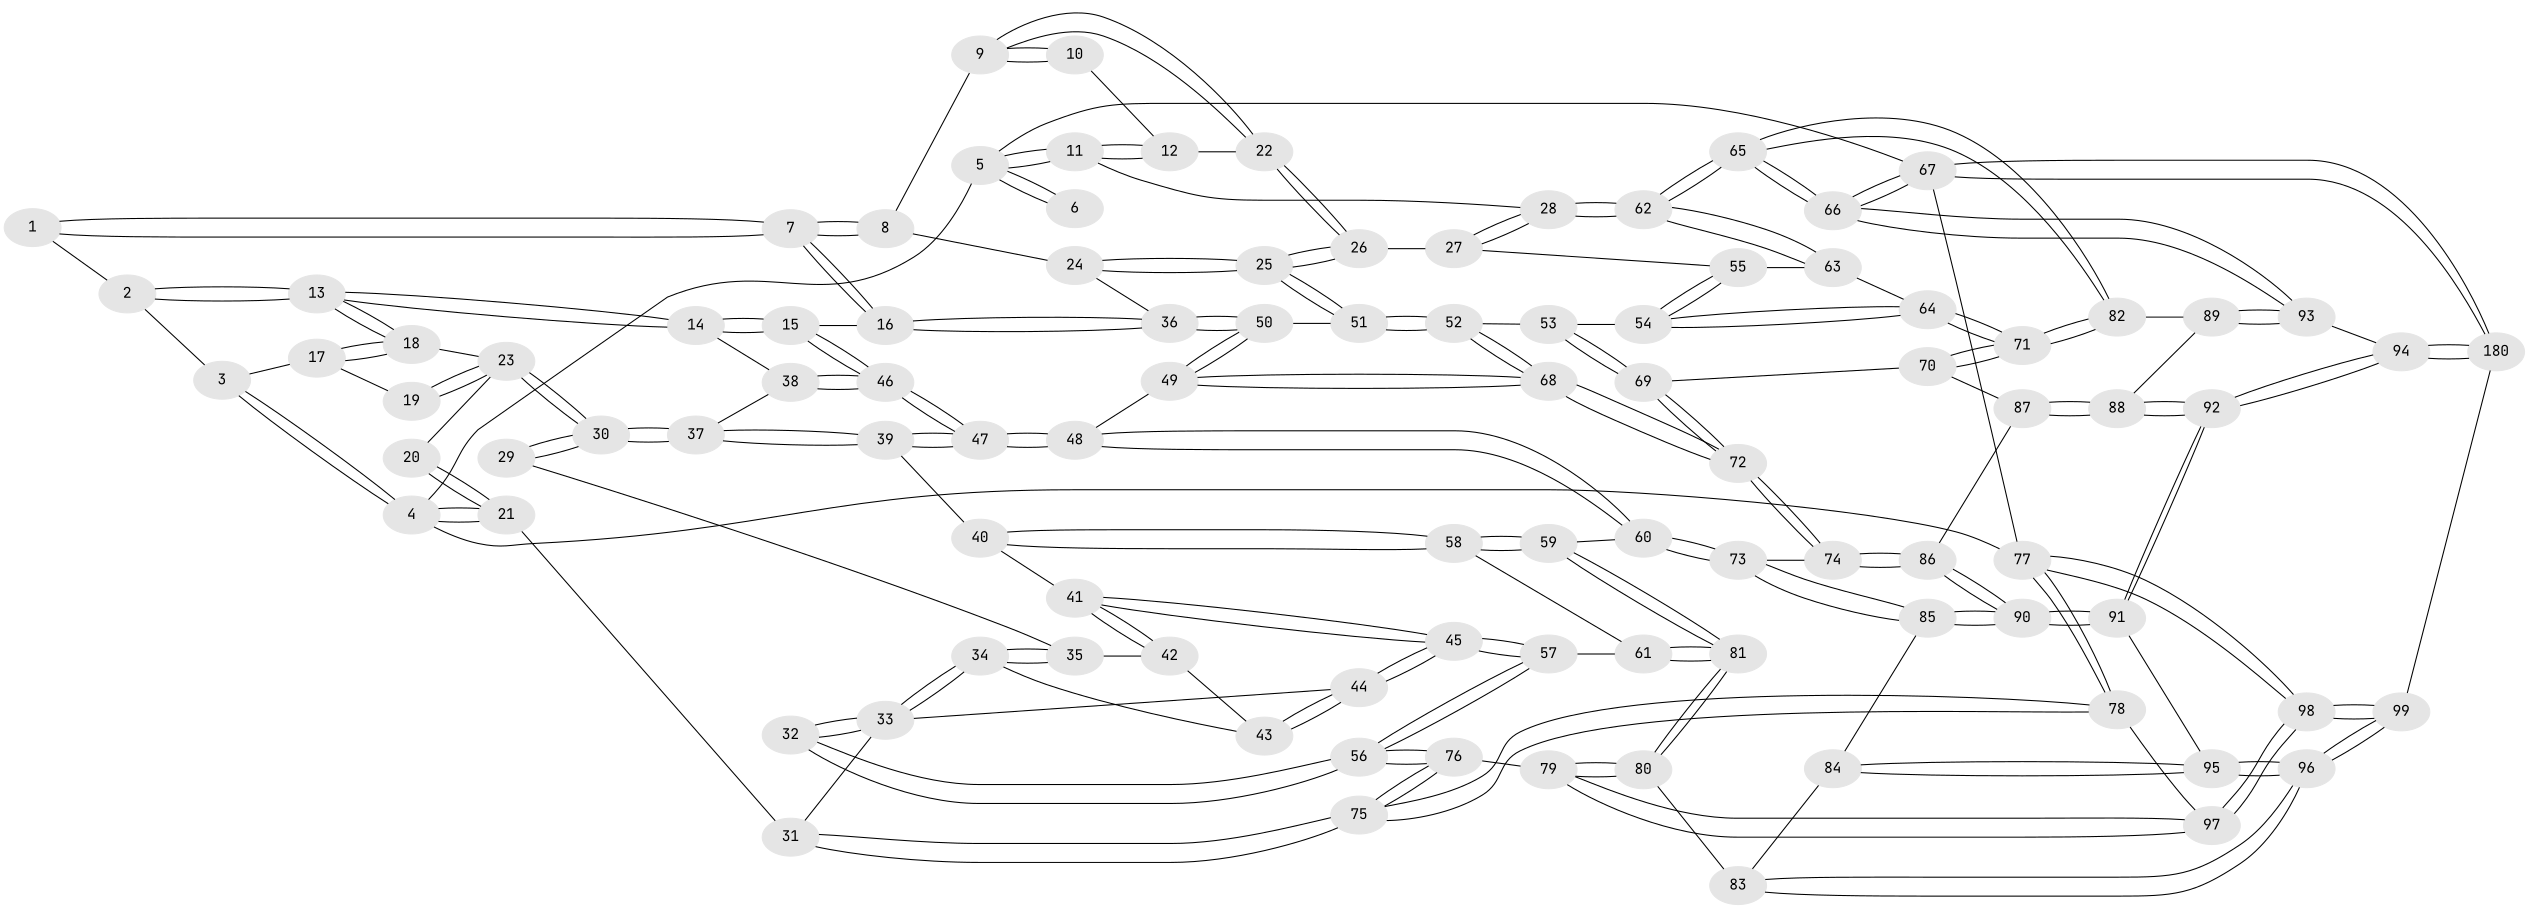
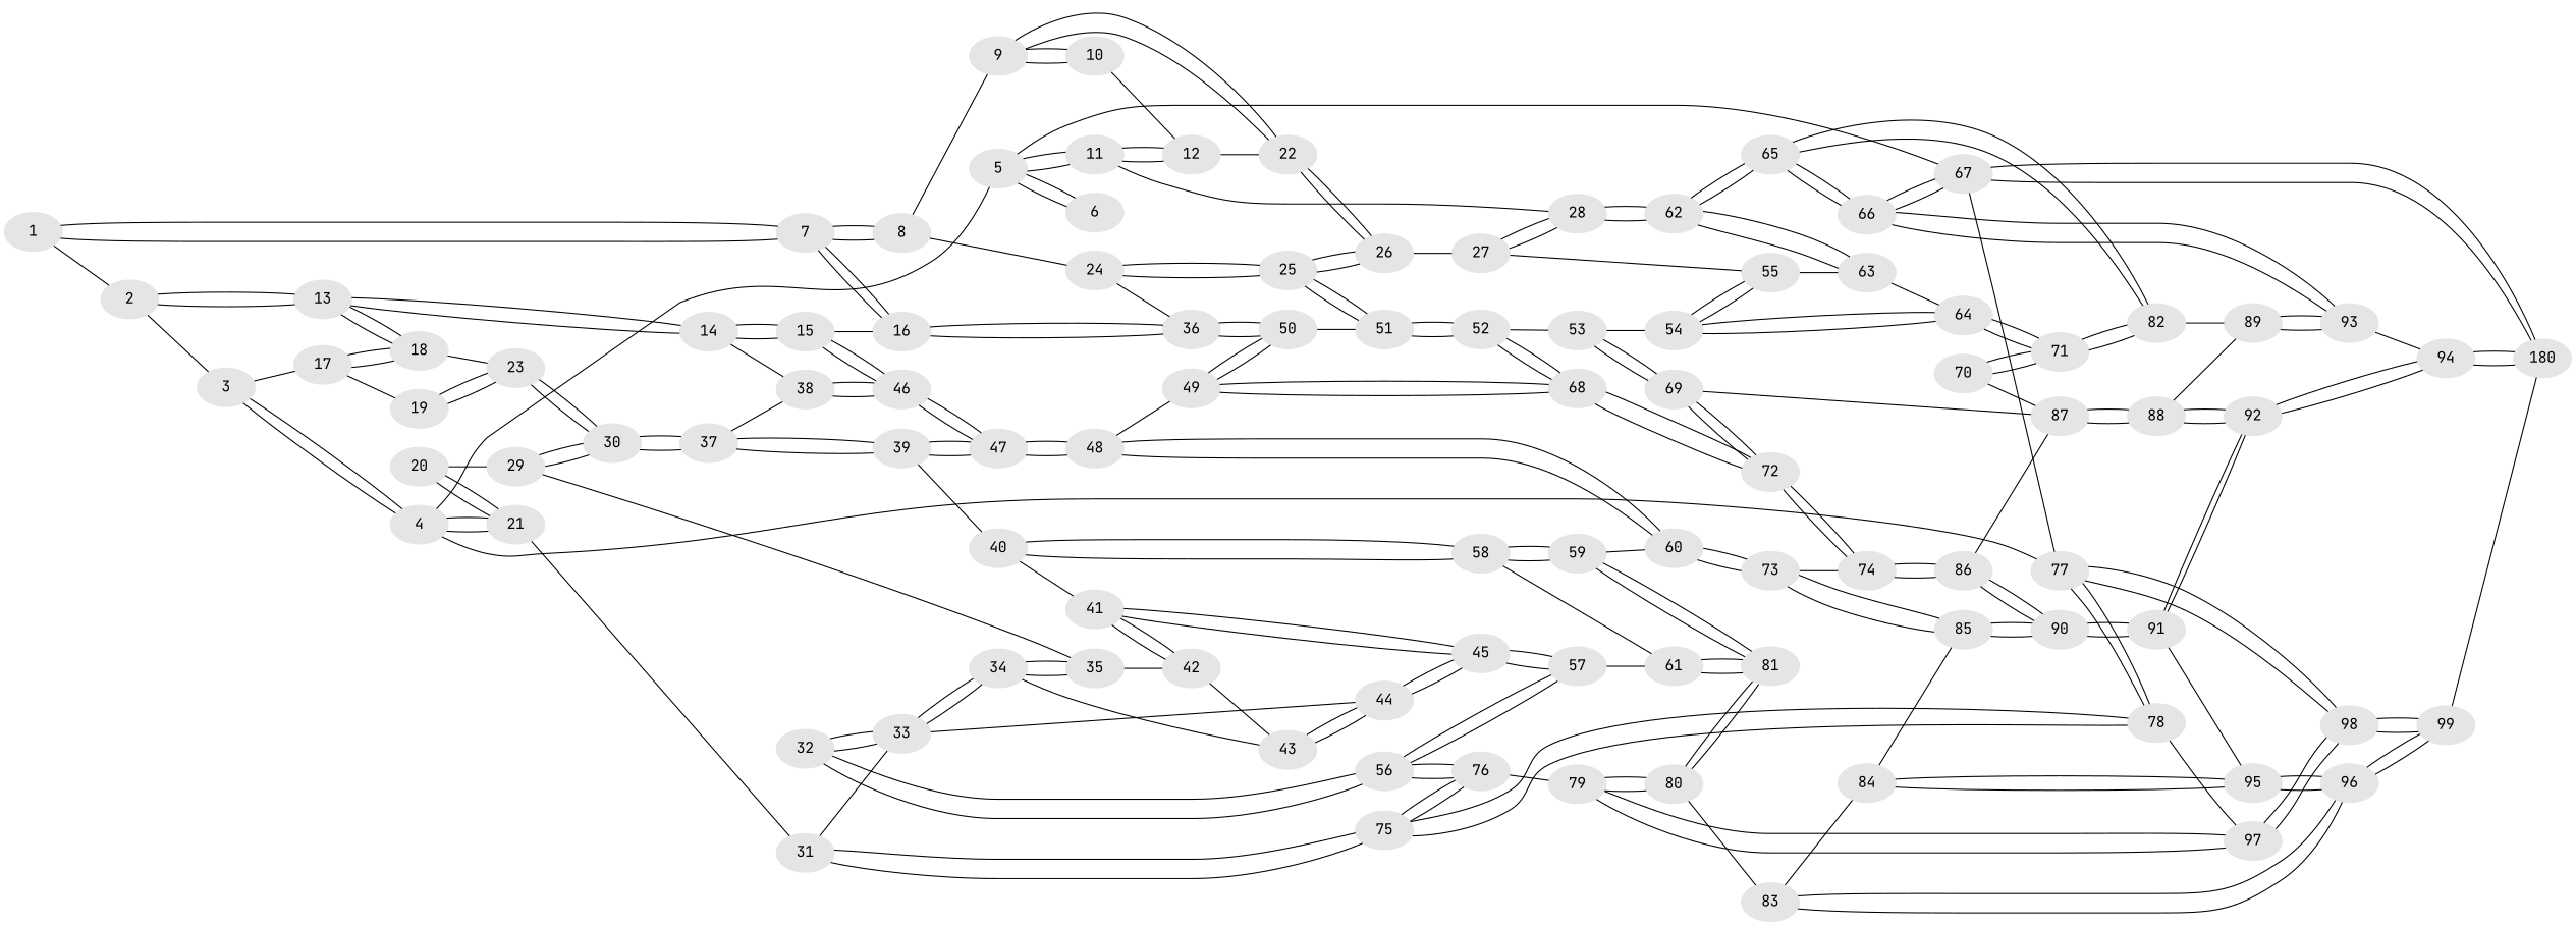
  graph {
    fontname="JetBrains Mono"
    rankdir=LR
    node [color=gray90 fontname="JetBrains Mono" style=filled]
    edge [fontname="JetBrains Mono"]
    1
    2
    7
    3
    13
    8
    16
    4
    17
    14
    18
    5
    21
    77
    19
    6
    11
    67
    31
    78
    98
    12
    28
    n24 [label=180]
    10
    9
    24
    36
    22
    25
    26
    62
    15
    38
    23
    46
    47
    50
    30
    20
    29
    35
    75
    33
    27
    37
    51
    52
    55
    63
    65
    42
    39
    32
    56
    76
    34
    44
    57
    43
    45
    40
    41
    58
    48
    61
    59
    49
    60
    68
    73
    72
    53
    54
    69
    64
    70
    71
    79
    81
    74
    85
    66
    82
    93
    89
    94
    87
    88
    86
    90
    97
    80
    99
    83
    84
    96
    95
    91
    92
    1 -- 2
    1 -- 7
    1 -- 7
    2 -- 3
    2 -- 13
    2 -- 13
    7 -- 8
    7 -- 8
    7 -- 16
    7 -- 16
    3 -- 4
    3 -- 4
    3 -- 17
    13 -- 14
    13 -- 14
    13 -- 18
    13 -- 18
    8 -- 9
    8 -- 24
    16 -- 36
    16 -- 36
    4 -- 5
    4 -- 21
    4 -- 21
    4 -- 77
    17 -- 18
    17 -- 18
    17 -- 19
    14 -- 15
    14 -- 15
    14 -- 38
    18 -- 23
    5 -- 6
    5 -- 6
    5 -- 11
    5 -- 11
    5 -- 67
    21 -- 31
    77 -- 78
    77 -- 78
    77 -- 98
    77 -- 98
    19 -- 23
    19 -- 23
    11 -- 12
    11 -- 12
    11 -- 28
    67 -- 77
    67 -- n24
    67 -- n24
    31 -- 75
    31 -- 75
    31 -- 33
    78 -- 97
    98 -- 99
    98 -- 99
    12 -- 22
    28 -- 62
    28 -- 62
    10 -- 12
    9 -- 10
    9 -- 10
    9 -- 22
    9 -- 22
    24 -- 36
    24 -- 25
    24 -- 25
    36 -- 50
    36 -- 50
    22 -- 26
    22 -- 26
    25 -- 26
    25 -- 26
    25 -- 51
    25 -- 51
    26 -- 27
    62 -- 63
    62 -- 63
    62 -- 65
    62 -- 65
    15 -- 16
    15 -- 46
    15 -- 46
    38 -- 46
    38 -- 46
    23 -- 30
    23 -- 30
    46 -- 47
    46 -- 47
    47 -- 48
    47 -- 48
    50 -- 51
    30 -- 37
    30 -- 37
    20 -- 21
    20 -- 21
-   20 -- 23
+   20 -- 29
    29 -- 30
    29 -- 30
    29 -- 35
    35 -- 42
    75 -- 78
    75 -- 78
    75 -- 76
    75 -- 76
    33 -- 34
    33 -- 34
    33 -- 44
    27 -- 28
    27 -- 28
    27 -- 55
    37 -- 38
    37 -- 39
    37 -- 39
    51 -- 52
    51 -- 52
    52 -- 68
    52 -- 68
    52 -- 53
    55 -- 63
    63 -- 64
    65 -- 66
    65 -- 66
    65 -- 82
    65 -- 82
    42 -- 43
    39 -- 47
    39 -- 47
    39 -- 40
    32 -- 33
    32 -- 33
    32 -- 56
    32 -- 56
    56 -- 76
    56 -- 76
    56 -- 57
    56 -- 57
    76 -- 79
    34 -- 35
    34 -- 35
    34 -- 43
    44 -- 45
    44 -- 45
    57 -- 61
    43 -- 44
    43 -- 44
    45 -- 57
    45 -- 57
    40 -- 41
    40 -- 58
    40 -- 58
    41 -- 42
    41 -- 42
    41 -- 45
    41 -- 45
    58 -- 61
    58 -- 59
    58 -- 59
    48 -- 49
    48 -- 60
    48 -- 60
    61 -- 81
    61 -- 81
    59 -- 60
    59 -- 81
    59 -- 81
    49 -- 50
    49 -- 50
    49 -- 68
    49 -- 68
    60 -- 73
    60 -- 73
    68 -- 72
    68 -- 72
    73 -- 74
    73 -- 85
    73 -- 85
    72 -- 74
    72 -- 74
    53 -- 54
    53 -- 69
    53 -- 69
    54 -- 55
    54 -- 55
    54 -- 64
    54 -- 64
    69 -- 72
    69 -- 72
-   69 -- 70
+   69 -- 87
    64 -- 71
    64 -- 71
    70 -- 71
    70 -- 71
    70 -- 87
    71 -- 82
    71 -- 82
    79 -- 97
    79 -- 97
    79 -- 80
    79 -- 80
    74 -- 86
    74 -- 86
    85 -- 90
    85 -- 90
    66 -- 67
    66 -- 67
    66 -- 93
    66 -- 93
    82 -- 89
    93 -- 94
    89 -- 93
    89 -- 93
    94 -- n24
    94 -- n24
    87 -- 88
    87 -- 88
    88 -- 89
    88 -- 92
    88 -- 92
    86 -- 87
    86 -- 90
    86 -- 90
    90 -- 91
    90 -- 91
    97 -- 98
    97 -- 98
    80 -- 81
    80 -- 81
    80 -- 83
    99 -- n24
    83 -- 84
    83 -- 96
    83 -- 96
    84 -- 85
    84 -- 95
    84 -- 95
    96 -- 99
    96 -- 99
    95 -- 96
    95 -- 96
    91 -- 95
    91 -- 92
    91 -- 92
    92 -- 94
    92 -- 94
  }
